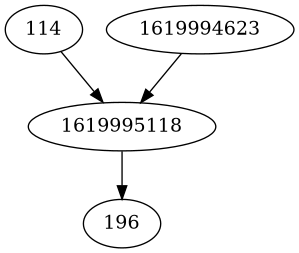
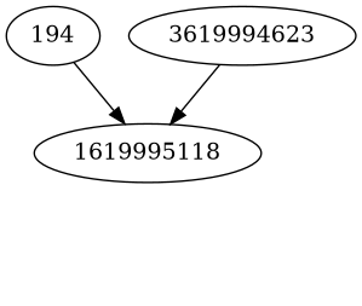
  strict digraph {
-   194 [label=114]
+   194
    1619995118
-   196
-   1619994623
+   1619994623 [label=3619994623]
    194 -> 1619995118
-   1619995118 -> 196
    1619994623 -> 1619995118
  }
